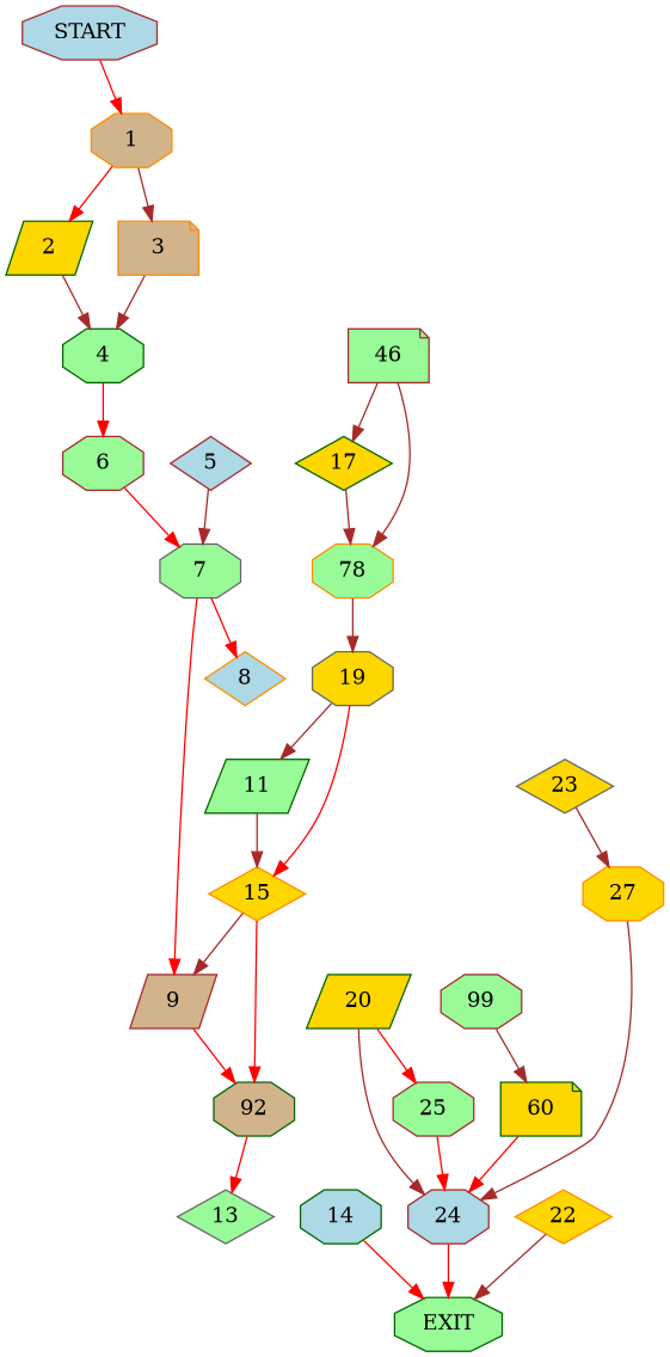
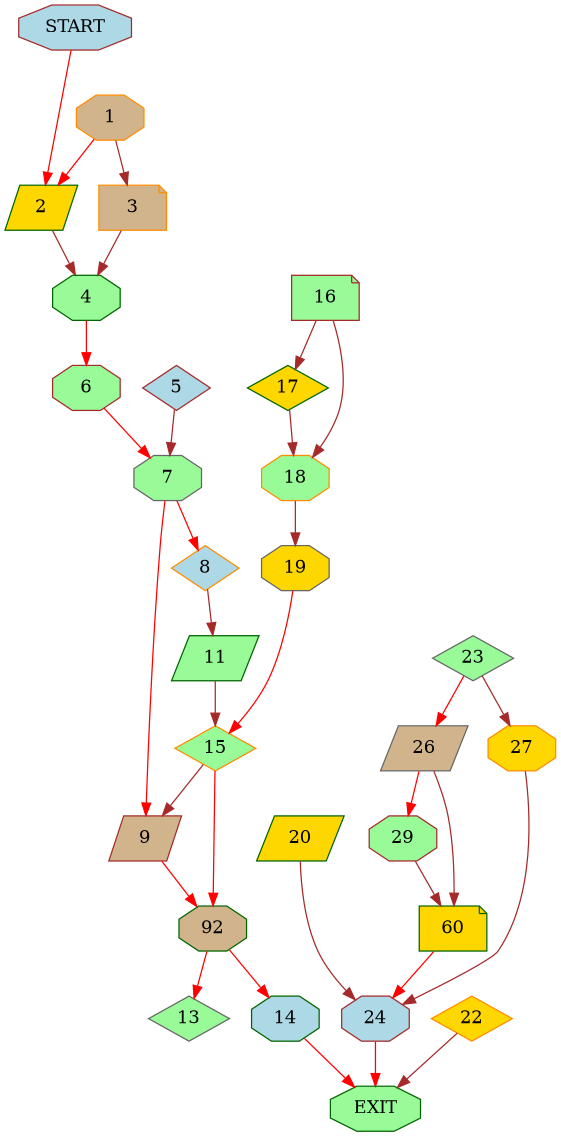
  digraph {
    node [color=darkgreen fillcolor=palegreen shape=octagon style=filled]
    edge [color=red]
    n1 [color=brown fillcolor=lightblue label=START]
    1 [color=darkorange fillcolor=tan]
    2 [fillcolor=gold shape=parallelogram]
    3 [color=darkorange fillcolor=tan shape=note]
    n5 [label=EXIT]
    4
    6 [color=brown]
    5 [color=brown fillcolor=lightblue shape=diamond]
    7 [color=gray40]
    8 [color=darkorange fillcolor=lightblue shape=diamond]
    9 [color=brown fillcolor=tan shape=parallelogram]
    11 [shape=parallelogram]
    n13 [fillcolor=tan label=92]
-   15 [color=darkorange fillcolor=gold shape=diamond]
+   15 [color=darkorange shape=diamond]
    13 [color=gray40 shape=diamond]
    14 [fillcolor=lightblue]
    20 [fillcolor=gold shape=parallelogram]
    24 [color=brown fillcolor=lightblue]
-   25 [color=brown]
-   16 [color=brown shape=note label=46]
+   16 [color=brown shape=note]
    17 [fillcolor=gold shape=diamond]
-   18 [color=darkorange label=78]
+   18 [color=darkorange]
    19 [color=gray40 fillcolor=gold]
    22 [color=darkorange fillcolor=gold shape=diamond]
-   23 [color=gray40 fillcolor=gold shape=diamond]
+   23 [color=gray40 shape=diamond]
+   26 [color=gray40 fillcolor=tan shape=parallelogram]
    27 [color=darkorange fillcolor=gold]
-   29 [color=brown label=99]
+   29 [color=brown]
    n29 [fillcolor=gold label=60 shape=note]
-   n1 -> 1
+   n1 -> 2
    1 -> 2
    1 -> 3 [color=brown]
    2 -> 4 [color=brown]
    3 -> 4 [color=brown]
    4 -> 6
    6 -> 7
    5 -> 7 [color=brown]
    7 -> 8
    7 -> 9
-   19 -> 11 [color=brown]
+   8 -> 11 [color=brown]
    9 -> n13
    11 -> 15 [color=brown]
    n13 -> 13
+   n13 -> 14
    15 -> 9 [color=brown]
    15 -> n13
    14 -> n5
    20 -> 24 [color=brown]
-   20 -> 25
    24 -> n5
-   25 -> 24
    16 -> 17 [color=brown]
    16 -> 18 [color=brown]
    17 -> 18 [color=brown]
    18 -> 19 [color=brown]
    19 -> 15
    22 -> n5 [color=brown]
+   23 -> 26
    23 -> 27 [color=brown]
+   26 -> 29
+   26 -> n29 [color=brown]
    27 -> 24 [color=brown]
    29 -> n29 [color=brown]
    n29 -> 24
  }
